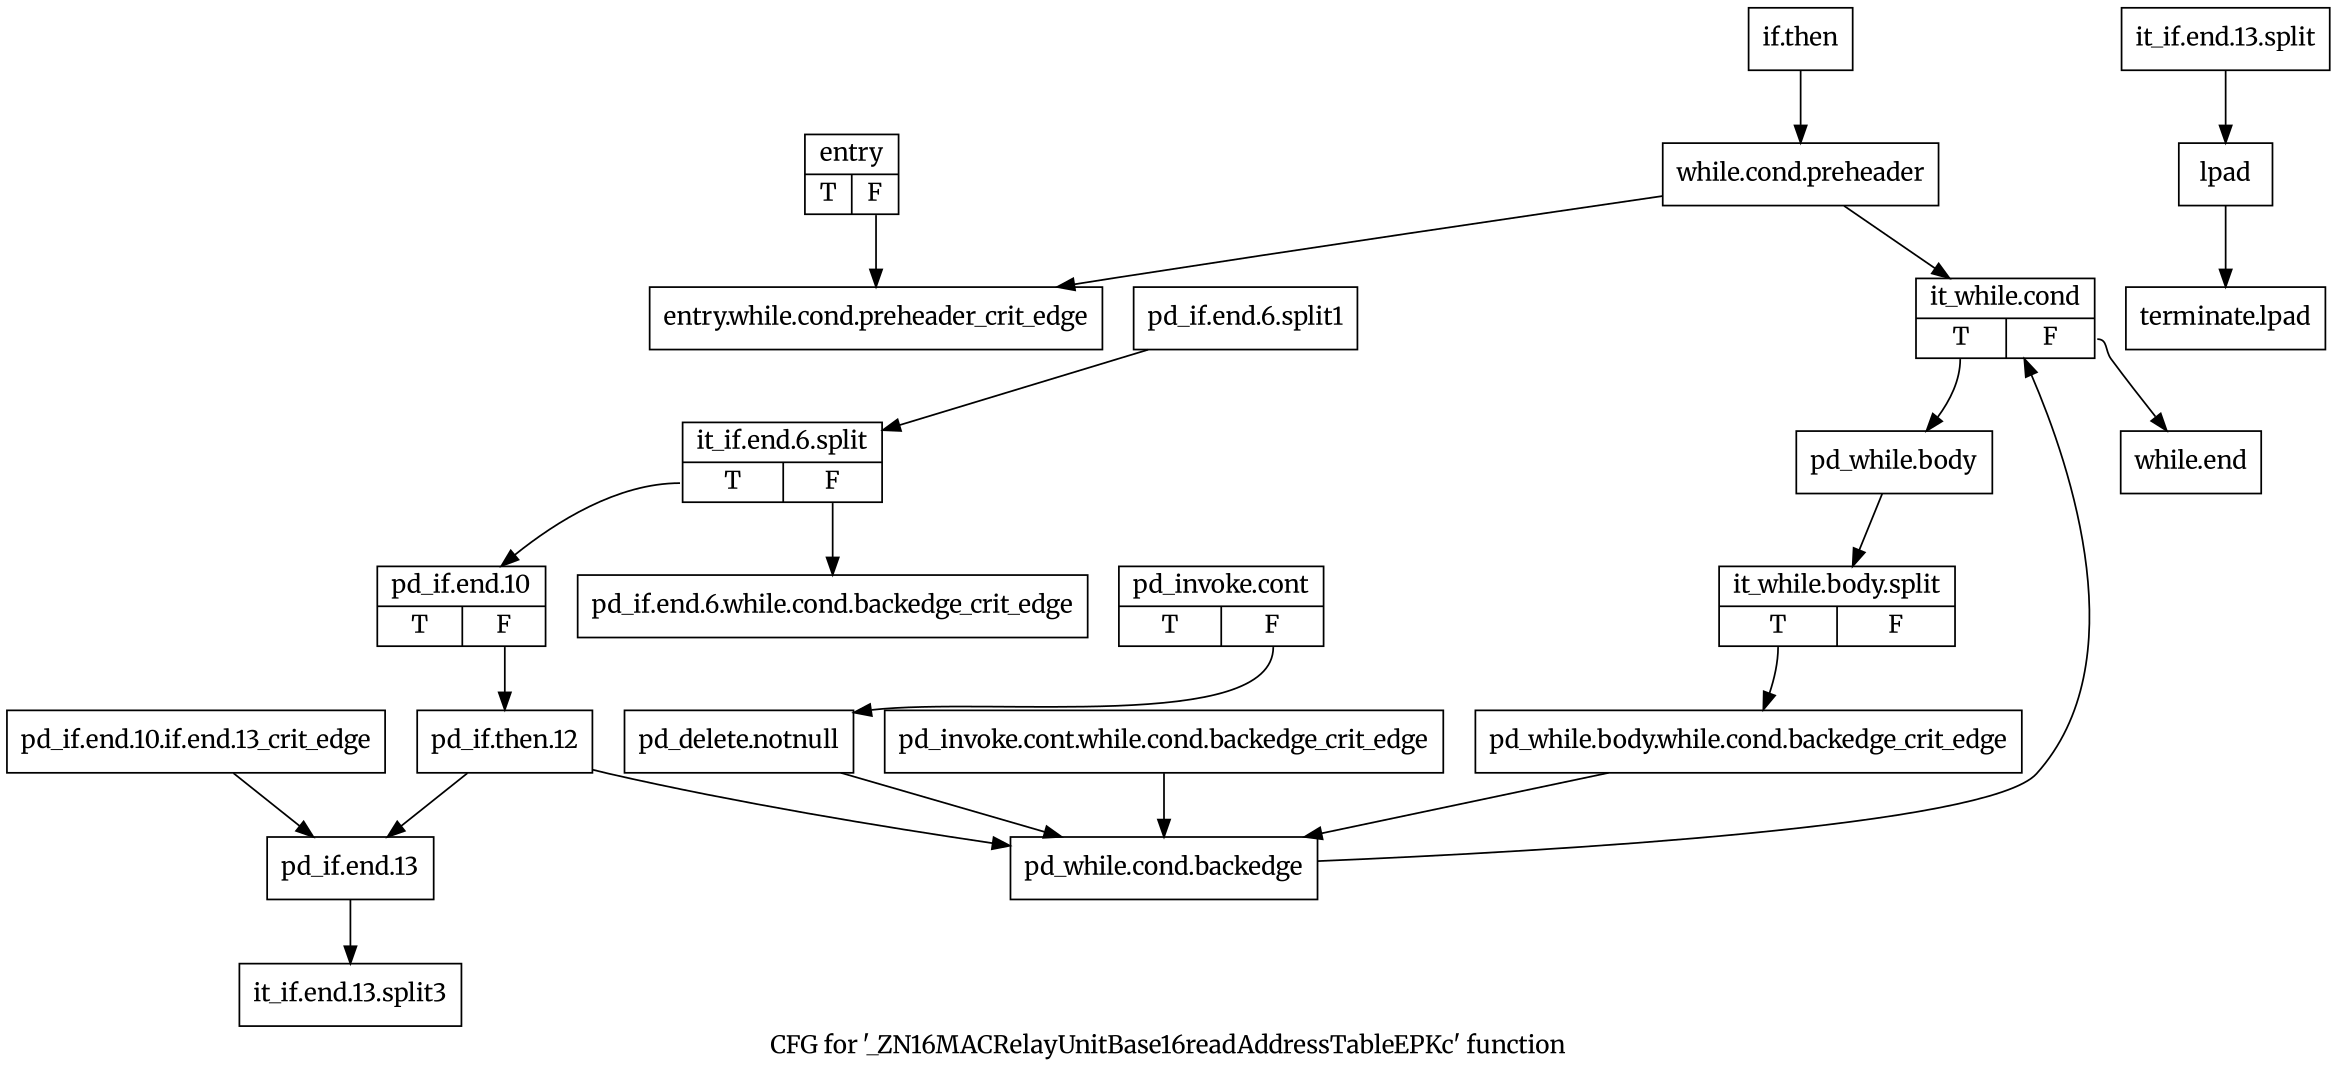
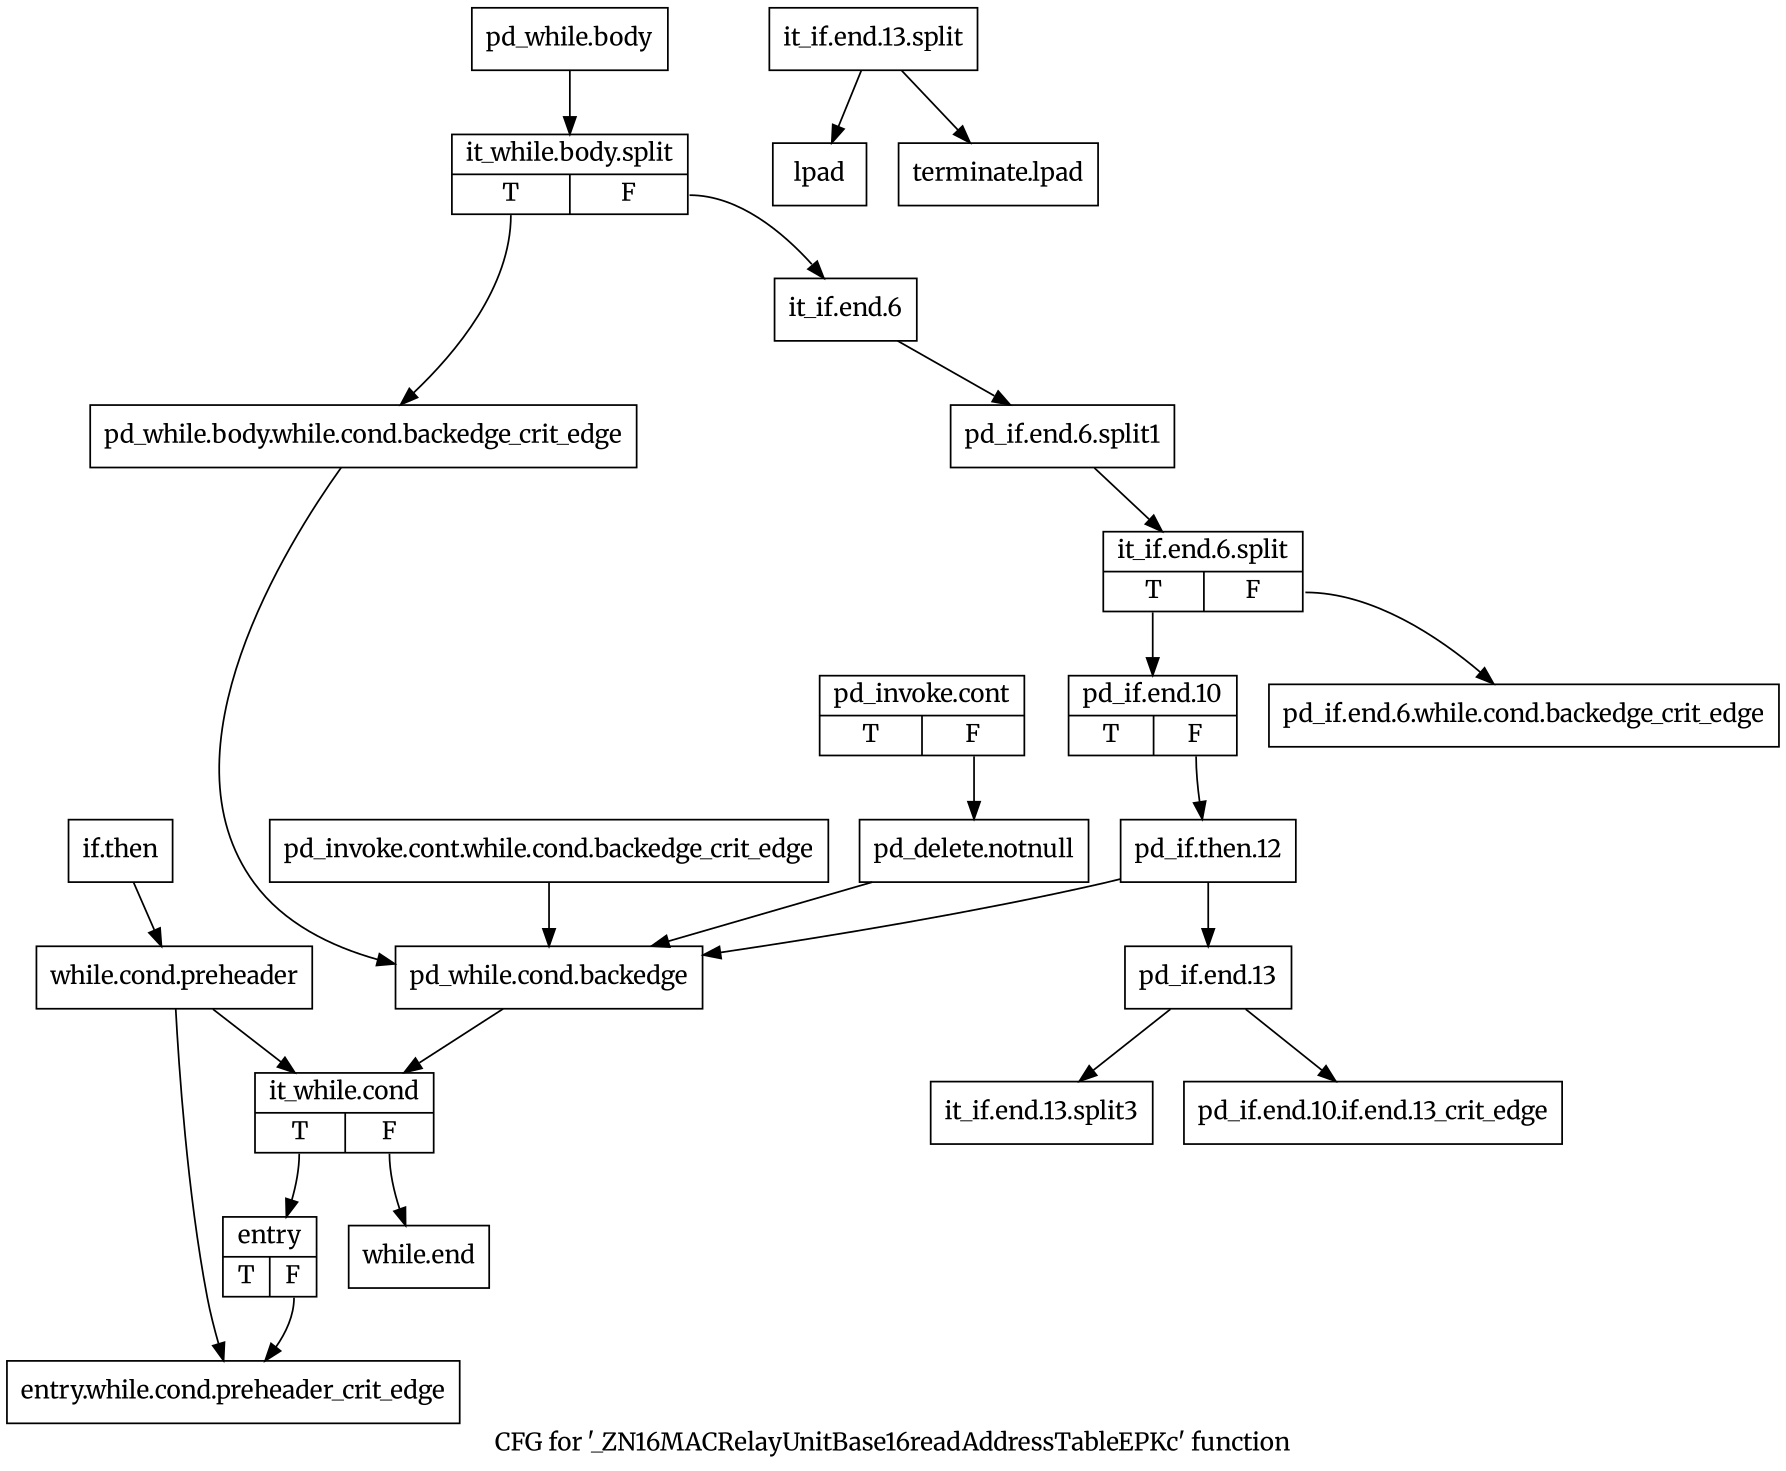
  digraph {
    fontname=Merriweather
    label="CFG for '_ZN16MACRelayUnitBase16readAddressTableEPKc' function"
    node [fontname=Merriweather shape=record]
    edge [fontname=Merriweather]
    n1 [label="{entry|{<s0>T|<s1>F}}"]
    n2 [label="{entry.while.cond.preheader_crit_edge}"]
    n3 [label="{if.then}"]
    n4 [label="{while.cond.preheader}"]
    n5 [label="{it_while.cond|{<s0>T|<s1>F}}"]
    n6 [label="{pd_while.body}"]
    n7 [label="{while.end}"]
    n8 [label="{it_while.body.split|{<s0>T|<s1>F}}"]
    n9 [label="{pd_while.body.while.cond.backedge_crit_edge}"]
+   n10 [label="{it_if.end.6}"]
    n11 [label="{pd_while.cond.backedge}"]
    n12 [label="{pd_if.end.6.split1}"]
    n13 [label="{it_if.end.6.split|{<s0>T|<s1>F}}"]
    n14 [label="{pd_if.end.10|{<s0>T|<s1>F}}"]
    n15 [label="{pd_if.end.6.while.cond.backedge_crit_edge}"]
    n16 [label="{pd_if.then.12}"]
    n17 [label="{pd_if.end.10.if.end.13_crit_edge}"]
    n18 [label="{pd_if.end.13}"]
    n19 [label="{it_if.end.13.split3}"]
    n20 [label="{it_if.end.13.split}"]
    n21 [label="{lpad}"]
    n22 [label="{pd_invoke.cont|{<s0>T|<s1>F}}"]
    n23 [label="{pd_delete.notnull}"]
    n24 [label="{terminate.lpad}"]
    n25 [label="{pd_invoke.cont.while.cond.backedge_crit_edge}"]
    n1 -> n2 [tailport=s1]
    n3 -> n4
    n4 -> n2
    n4 -> n5
-   n5 -> n6 [tailport=s0]
+   n5 -> n1 [tailport=s0]
    n5 -> n7 [tailport=s1]
    n6 -> n8
    n8 -> n9 [tailport=s0]
+   n8 -> n10 [tailport=s1]
    n9 -> n11
+   n10 -> n12
    n11 -> n5
    n12 -> n13
    n13 -> n14 [tailport=s0]
    n13 -> n15 [tailport=s1]
    n14 -> n16 [tailport=s1]
    n16 -> n11
    n16 -> n18
-   n17 -> n18
+   n18 -> n17
    n18 -> n19
    n20 -> n21
-   n21 -> n24
+   n20 -> n24
    n22 -> n23 [tailport=s1]
    n23 -> n11
    n25 -> n11
  }
